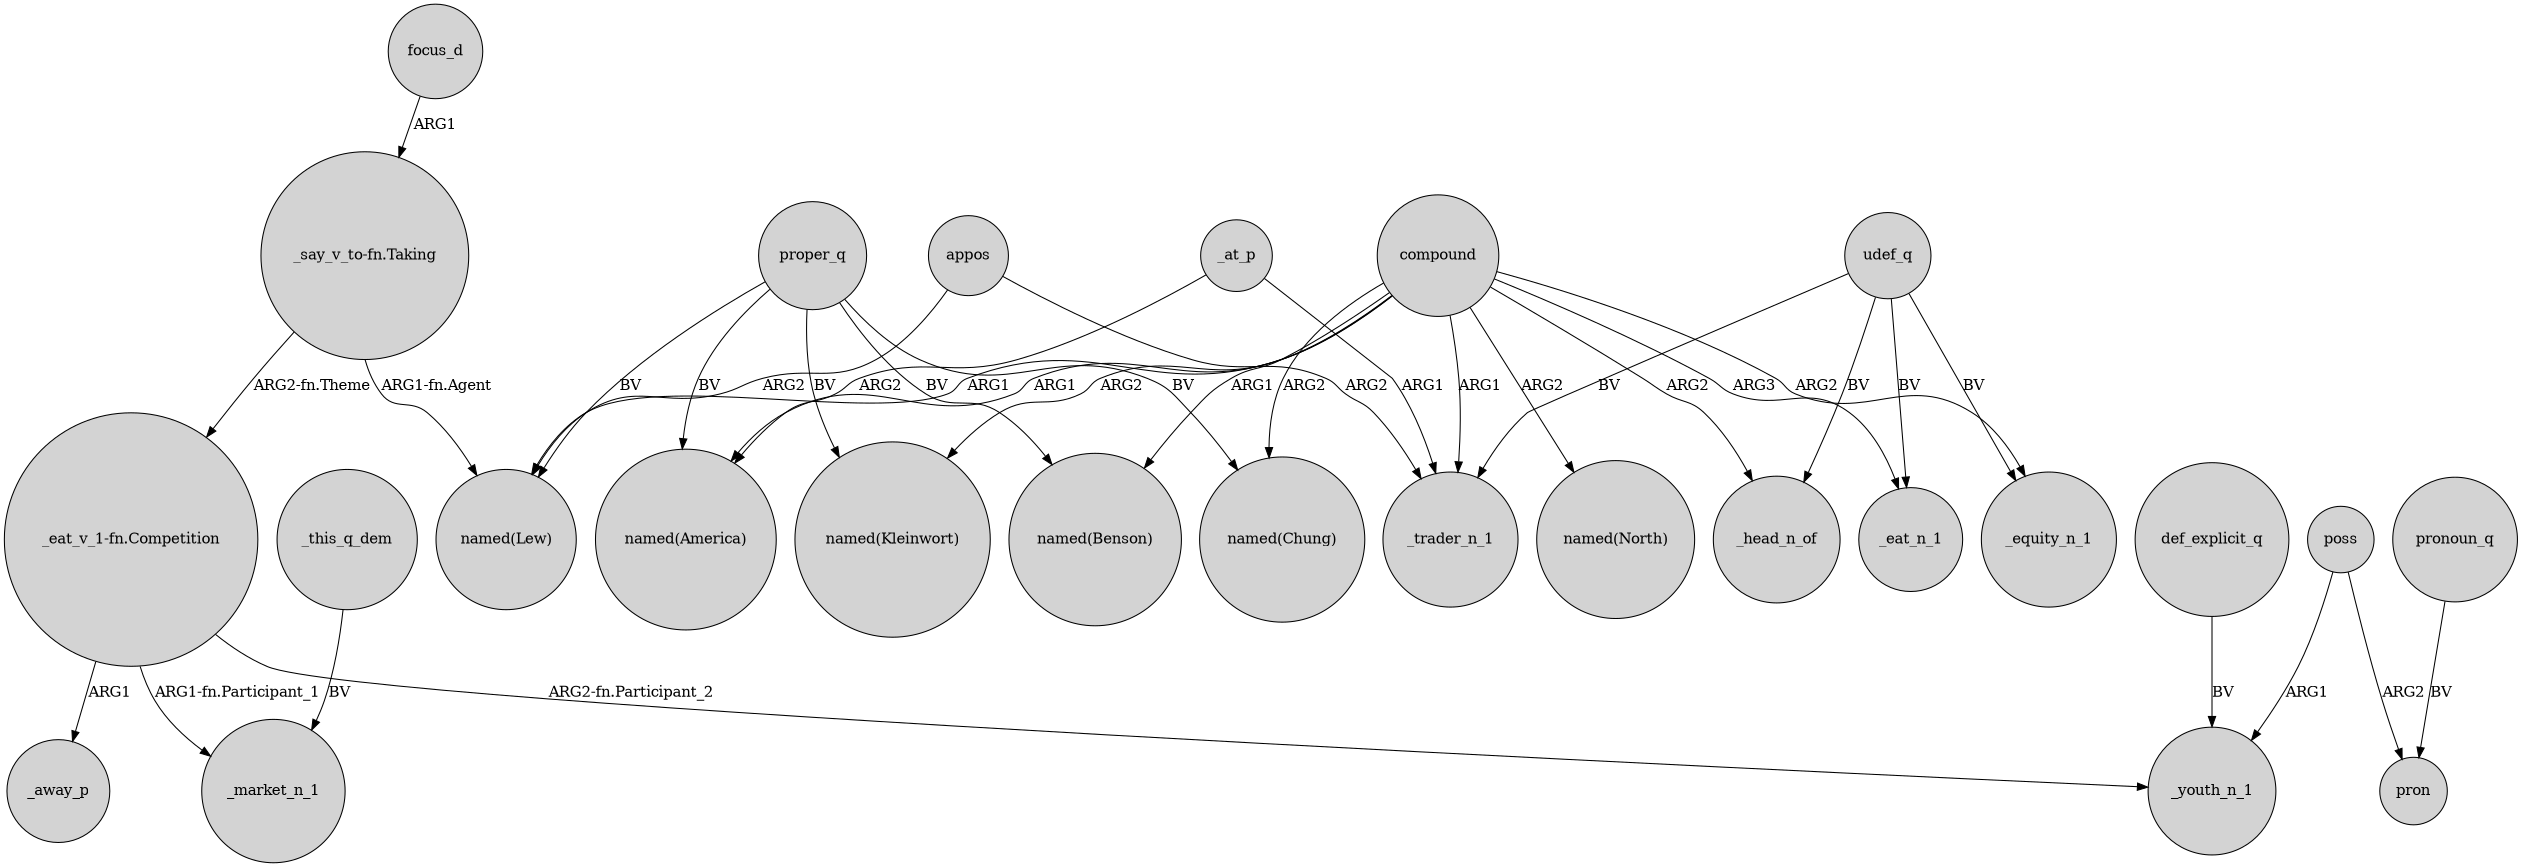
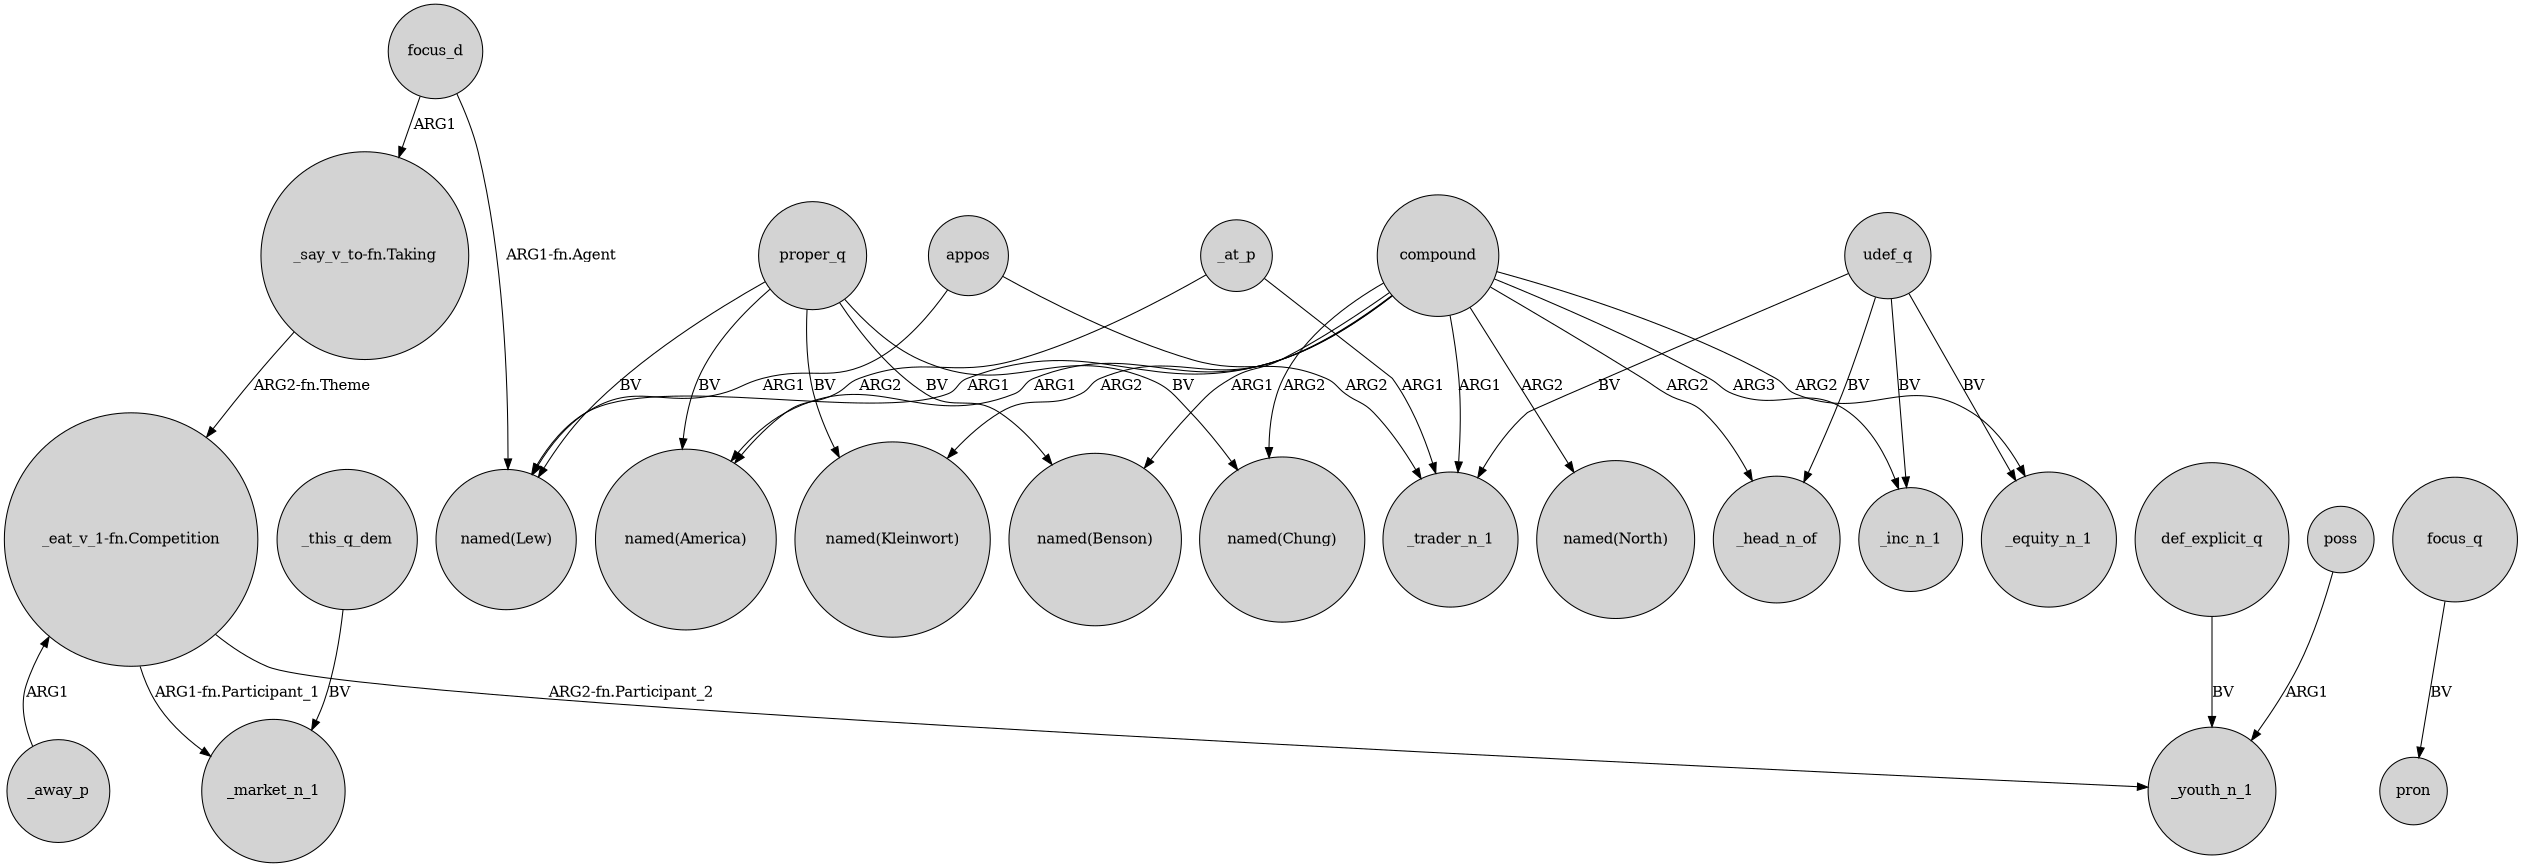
  digraph {
    node [shape=circle style=filled]
    "_say_v_to-fn.Taking"
    "named(Lew)"
    "_eat_v_1-fn.Competition"
    _market_n_1
    _youth_n_1
    proper_q
    "named(Chung)"
    "named(America)"
    "named(Benson)"
    "named(Kleinwort)"
    compound
    "named(North)"
    _trader_n_1
    _equity_n_1
    _head_n_of
-   _inc_n_1 [label=_eat_n_1]
+   _inc_n_1
    _at_p
    focus_d
    _away_p
    def_explicit_q
    udef_q
    appos
-   pronoun_q
+   pronoun_q [label=focus_q]
    pron
    _this_q_dem
    poss
-   "_say_v_to-fn.Taking" -> "named(Lew)" [label="ARG1-fn.Agent"]
+   focus_d -> "named(Lew)" [label="ARG1-fn.Agent"]
    "_say_v_to-fn.Taking" -> "_eat_v_1-fn.Competition" [label="ARG2-fn.Theme"]
    "_eat_v_1-fn.Competition" -> _market_n_1 [label="ARG1-fn.Participant_1"]
    "_eat_v_1-fn.Competition" -> _youth_n_1 [label="ARG2-fn.Participant_2"]
    proper_q -> "named(Lew)" [label=BV]
    proper_q -> "named(Chung)" [label=BV]
    proper_q -> "named(America)" [label=BV]
    proper_q -> "named(Benson)" [label=BV]
    proper_q -> "named(Kleinwort)" [label=BV]
    compound -> "named(Lew)" [label=ARG1]
    compound -> "named(Chung)" [label=ARG2]
    compound -> "named(America)" [label=ARG1]
    compound -> "named(Benson)" [label=ARG1]
    compound -> "named(Kleinwort)" [label=ARG2]
    compound -> "named(North)" [label=ARG2]
    compound -> _trader_n_1 [label=ARG1]
    compound -> _equity_n_1 [label=ARG2]
    compound -> _head_n_of [label=ARG2]
    compound -> _inc_n_1 [label=ARG3]
    _at_p -> "named(America)" [label=ARG2]
    _at_p -> _trader_n_1 [label=ARG1]
    focus_d -> "_say_v_to-fn.Taking" [label=ARG1]
-   "_eat_v_1-fn.Competition" -> _away_p [label=ARG1]
+   _away_p -> "_eat_v_1-fn.Competition" [label=ARG1]
    def_explicit_q -> _youth_n_1 [label=BV]
    udef_q -> _trader_n_1 [label=BV]
    udef_q -> _equity_n_1 [label=BV]
    udef_q -> _head_n_of [label=BV]
    udef_q -> _inc_n_1 [label=BV]
-   appos -> "named(Lew)" [label=ARG2]
+   appos -> "named(Lew)" [label=ARG1]
    appos -> _trader_n_1 [label=ARG2]
    pronoun_q -> pron [label=BV]
    _this_q_dem -> _market_n_1 [label=BV]
    poss -> _youth_n_1 [label=ARG1]
-   poss -> pron [label=ARG2]
  }
